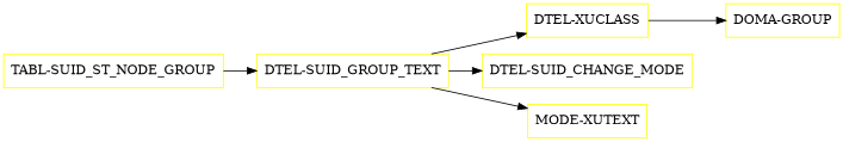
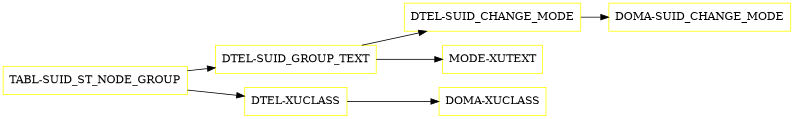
  digraph {
    rankdir=LR
    node [color=yellow shape=box]
    "TABL-SUID_ST_NODE_GROUP"
    "DTEL-SUID_GROUP_TEXT"
    "DTEL-XUCLASS"
    "DTEL-SUID_CHANGE_MODE"
+   "DOMA-SUID_CHANGE_MODE"
    n6 [label="MODE-XUTEXT"]
-   "DOMA-XUCLASS" [label="DOMA-GROUP"]
+   "DOMA-XUCLASS"
    "TABL-SUID_ST_NODE_GROUP" -> "DTEL-SUID_GROUP_TEXT"
-   "DTEL-SUID_GROUP_TEXT" -> "DTEL-XUCLASS"
+   "TABL-SUID_ST_NODE_GROUP" -> "DTEL-XUCLASS"
    "DTEL-SUID_GROUP_TEXT" -> "DTEL-SUID_CHANGE_MODE"
    "DTEL-SUID_GROUP_TEXT" -> n6
    "DTEL-XUCLASS" -> "DOMA-XUCLASS"
+   "DTEL-SUID_CHANGE_MODE" -> "DOMA-SUID_CHANGE_MODE"
  }
